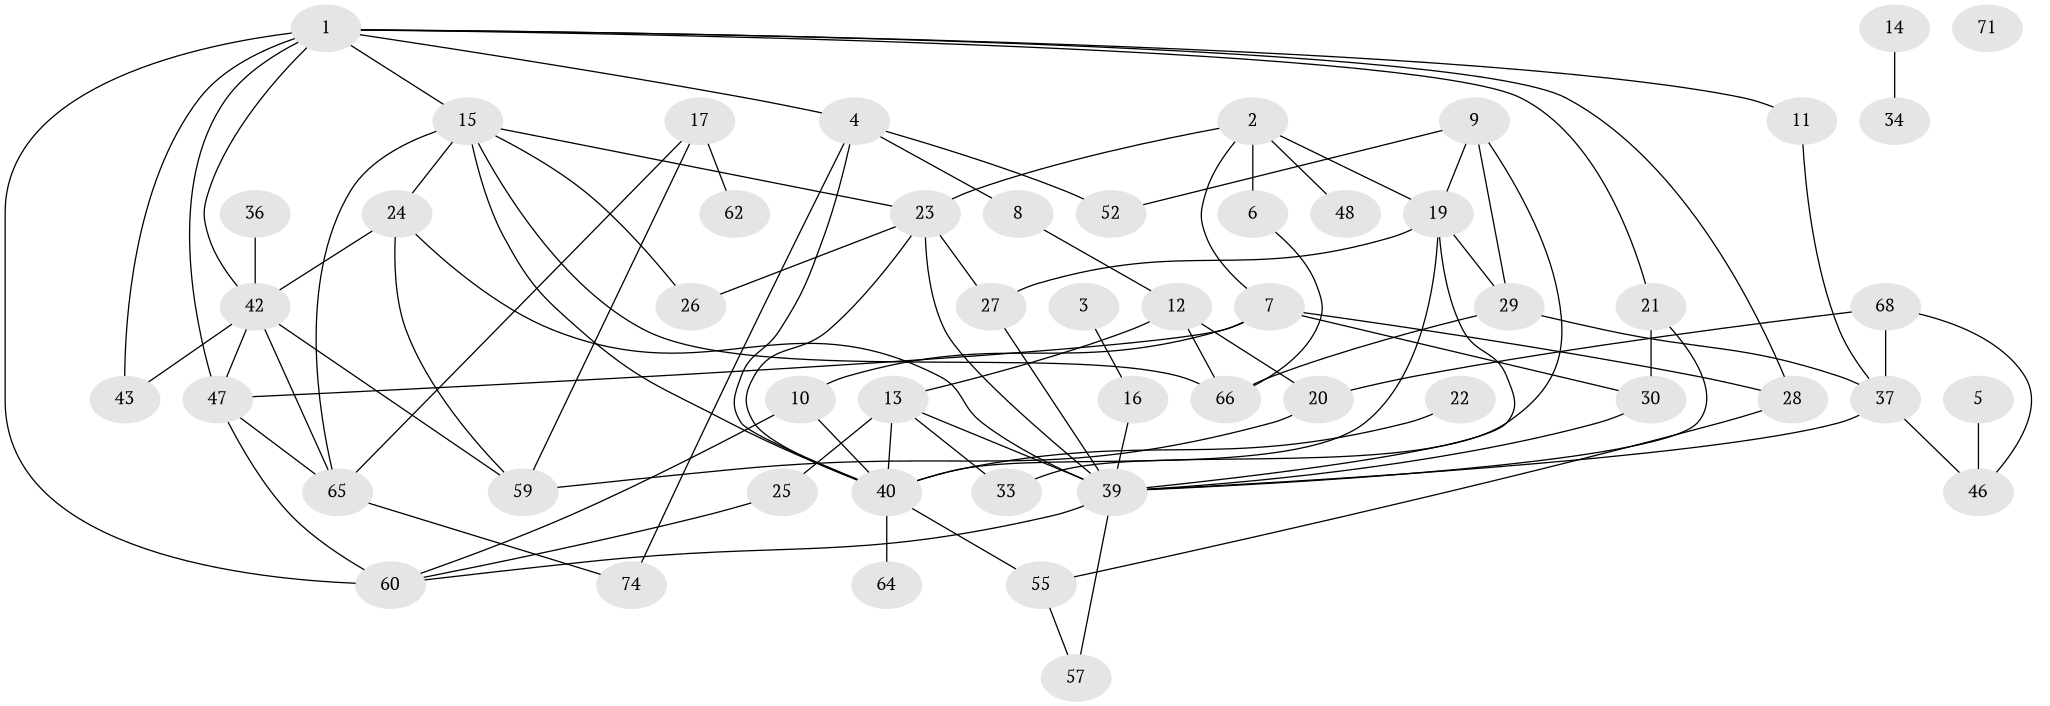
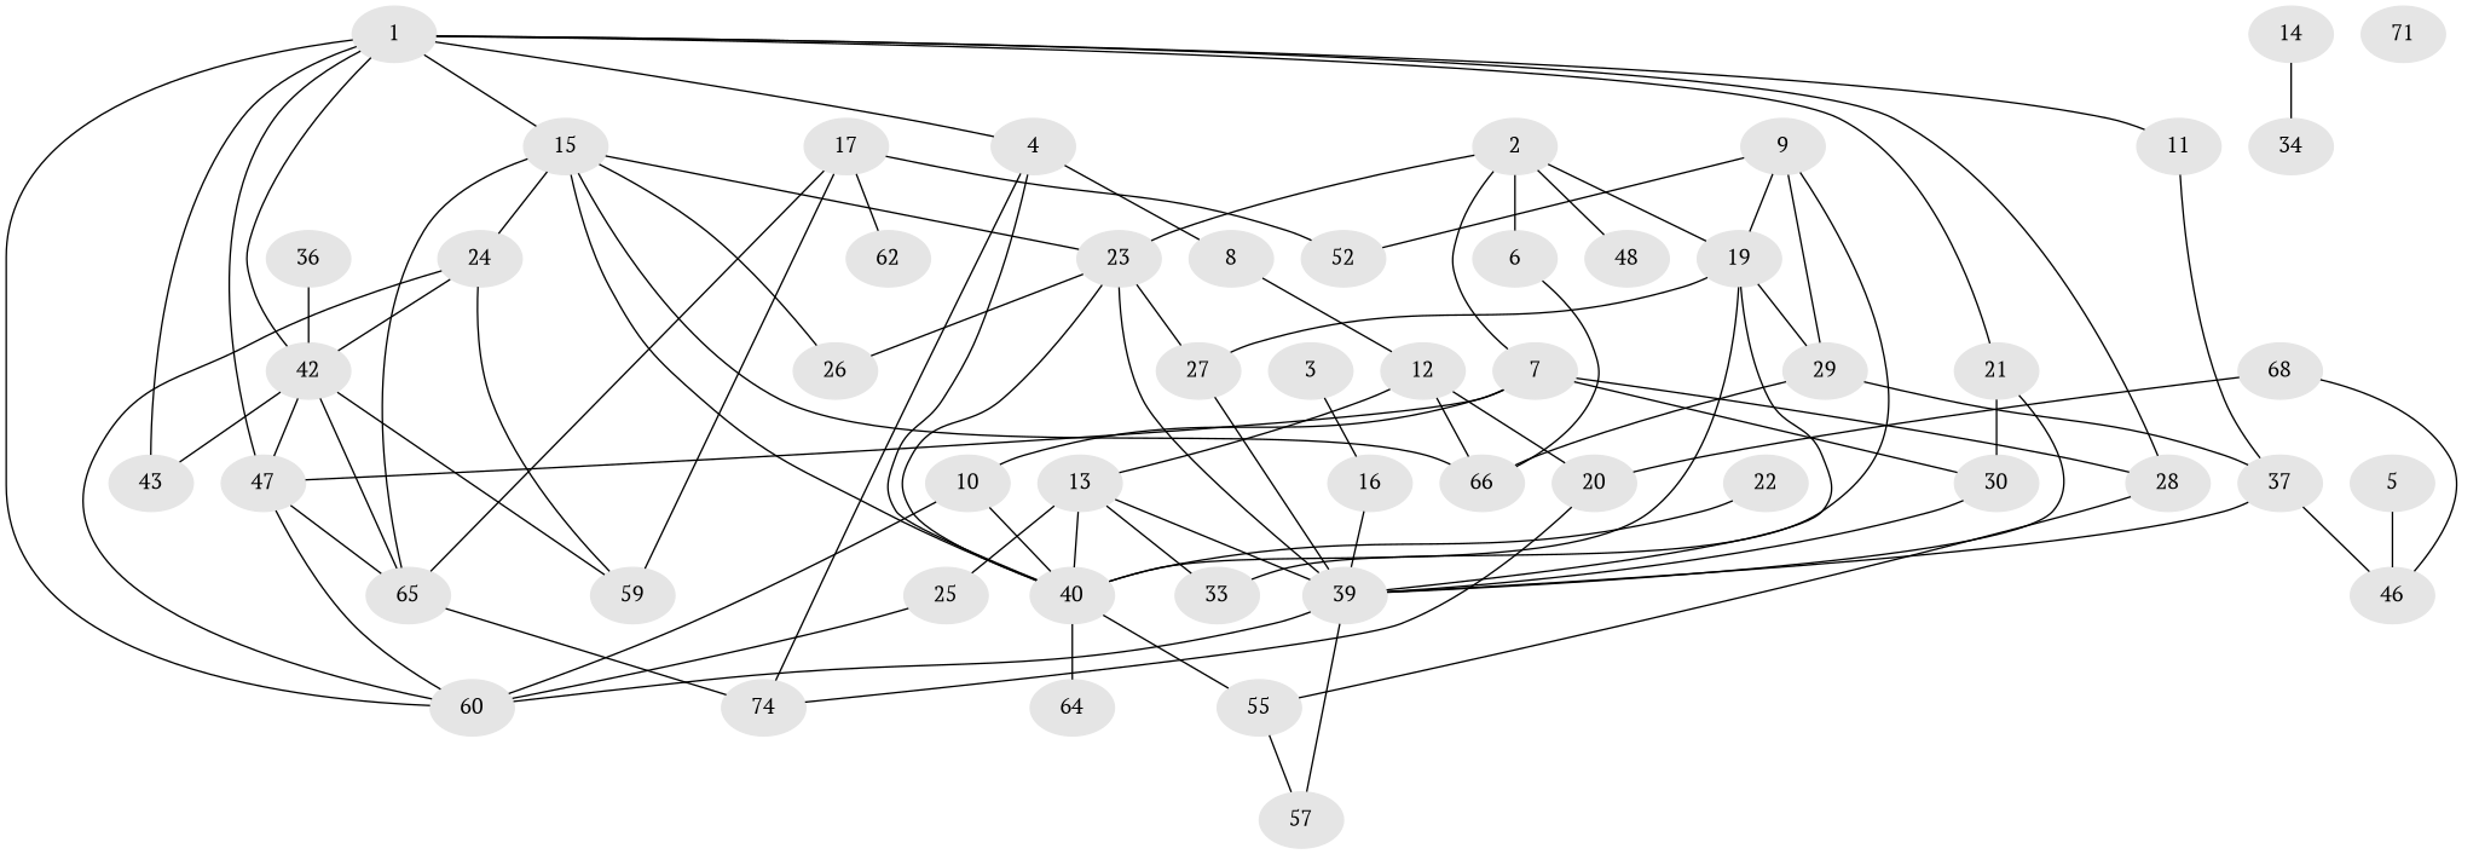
  graph {
    fontname="PT Serif"
    node [color=gray90 fontname="PT Serif" style=filled]
    edge [fontname="PT Serif"]
    1 [super="+50+45"]
    4
    11
    15 [super="+41"]
    21 [super="+58"]
    28
    42 [super="+63"]
    43 [super="+54"]
    47
    60 [super="+75"]
    8
    40 [super="+44"]
    74
    37
    23 [super="+73"]
    66
    24 [super="+49"]
    26
    65
    30
    39 [super="+69+56"]
    55 [super="+61"]
    59
    2
    6
    7 [super="+38"]
    19 [super="+32"]
    48
    10 [super="+53"]
    29 [super="+31"]
    27
    3
    16
    12
    64
    5
    46
    13 [super="+67"]
    20
    9 [super="+35"]
    33
    52
    25
    57
    14
    34
    17
    62
    n49 [label=68]
    22
    36
    71
    1 -- 4
    1 -- 11
    1 -- 15
    1 -- 21
    1 -- 28
    1 -- 42
    1 -- 43
    1 -- 47 [weight=2]
    1 -- 60
    4 -- 8
    4 -- 40
    4 -- 74
    11 -- 37
    15 -- 40
    15 -- 23
    15 -- 66
    15 -- 24
    15 -- 26
    15 -- 65
    21 -- 30
    21 -- 39
    28 -- 55
    42 -- 43
    42 -- 47
    42 -- 65
    42 -- 59
    47 -- 60
    47 -- 65
    8 -- 12
    40 -- 55
    40 -- 64
    37 -- 39
    37 -- 46
    23 -- 40
    23 -- 26 [weight=2]
    23 -- 39
    23 -- 27
    24 -- 42
-   24 -- 39
+   24 -- 60
    24 -- 59
    65 -- 74
    30 -- 39
    39 -- 60
    39 -- 57
    55 -- 57
    2 -- 23
    2 -- 6
    2 -- 7
    2 -- 19
    2 -- 48
    6 -- 66
    7 -- 28
    7 -- 47
    7 -- 30
    7 -- 10
    19 -- 40
    19 -- 39
    19 -- 29
    19 -- 27
    10 -- 60
    10 -- 40
    29 -- 37
    29 -- 66
    27 -- 39
    3 -- 16
    16 -- 39
    12 -- 66
    12 -- 13
    12 -- 20
    5 -- 46
    13 -- 40
    13 -- 39
    13 -- 33
    13 -- 25
-   20 -- 59
+   20 -- 74
    9 -- 19
    9 -- 29
    9 -- 33
    9 -- 52
    25 -- 60
    14 -- 34
    17 -- 65
    17 -- 59
-   4 -- 52
+   17 -- 52
    17 -- 62
-   n49 -- 37
    n49 -- 46
    n49 -- 20
    22 -- 40
    36 -- 42
  }
